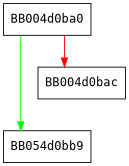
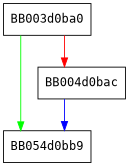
  digraph {
    fontname="DejaVu Sans Mono"
    splines=ortho
    node [fontname="DejaVu Sans Mono" shape=box]
    edge [fontname="DejaVu Sans Mono"]
    n1 [label=BB054d0bb9]
-   BB004d0ba0
+   BB004d0ba0 [label=BB003d0ba0]
    BB004d0bac
    BB004d0ba0 -> n1 [color=green]
    BB004d0ba0 -> BB004d0bac [color=red]
+   BB004d0bac -> n1 [color=blue]
  }
